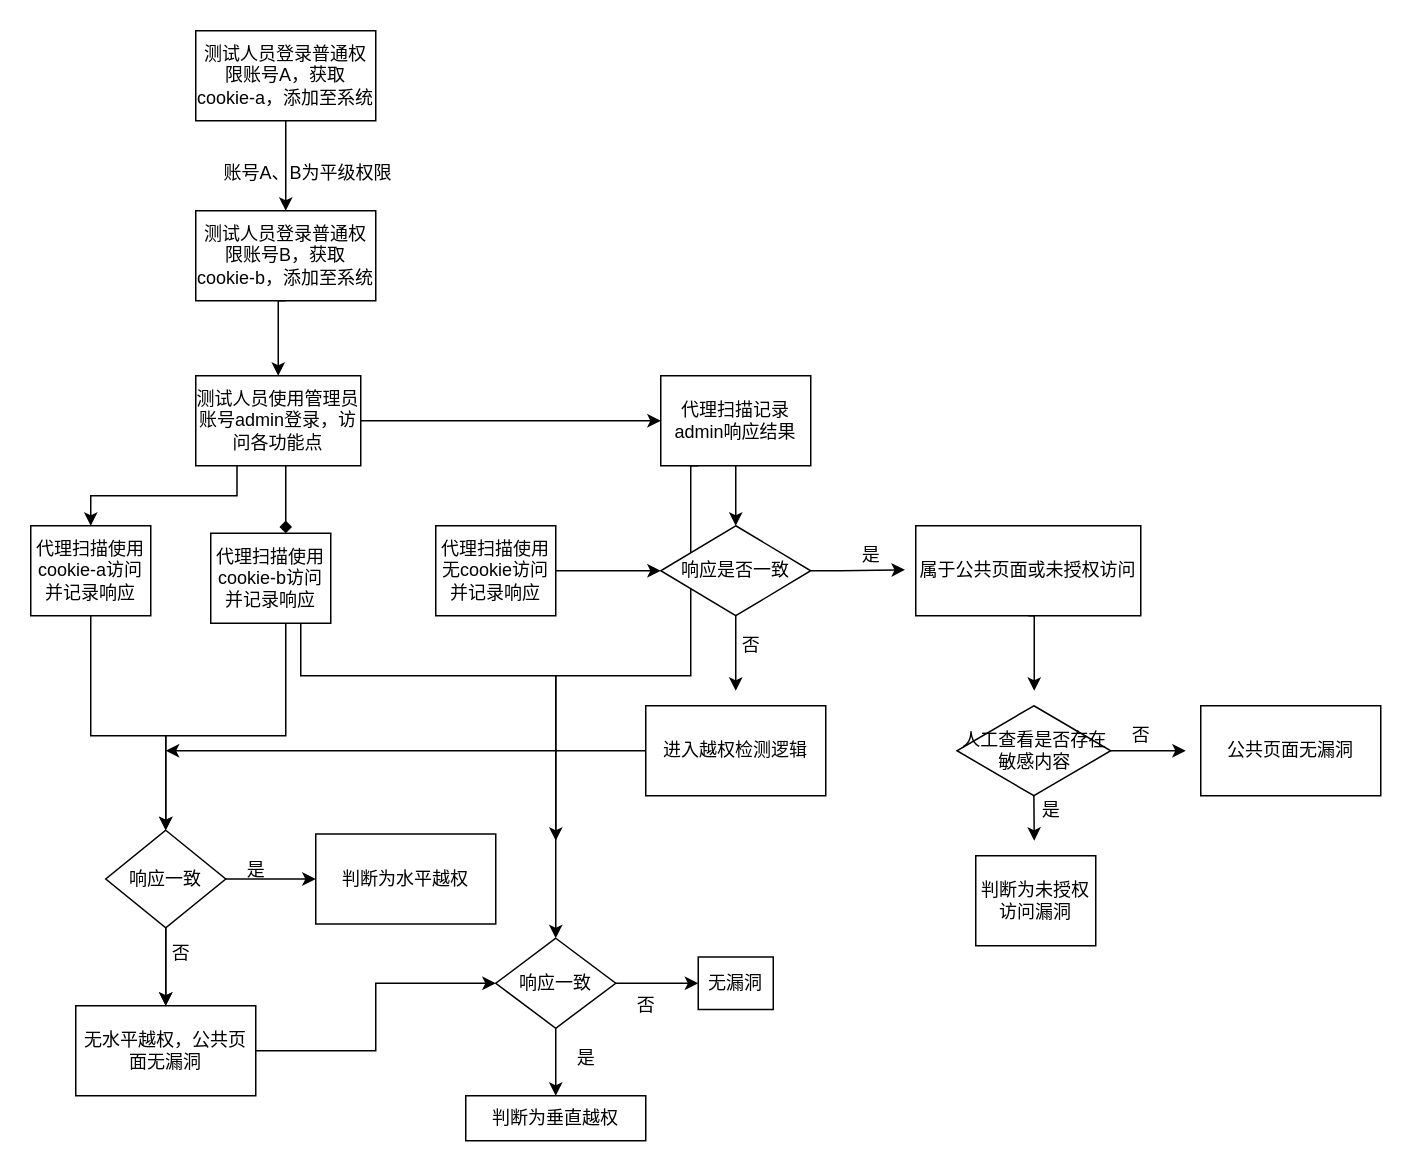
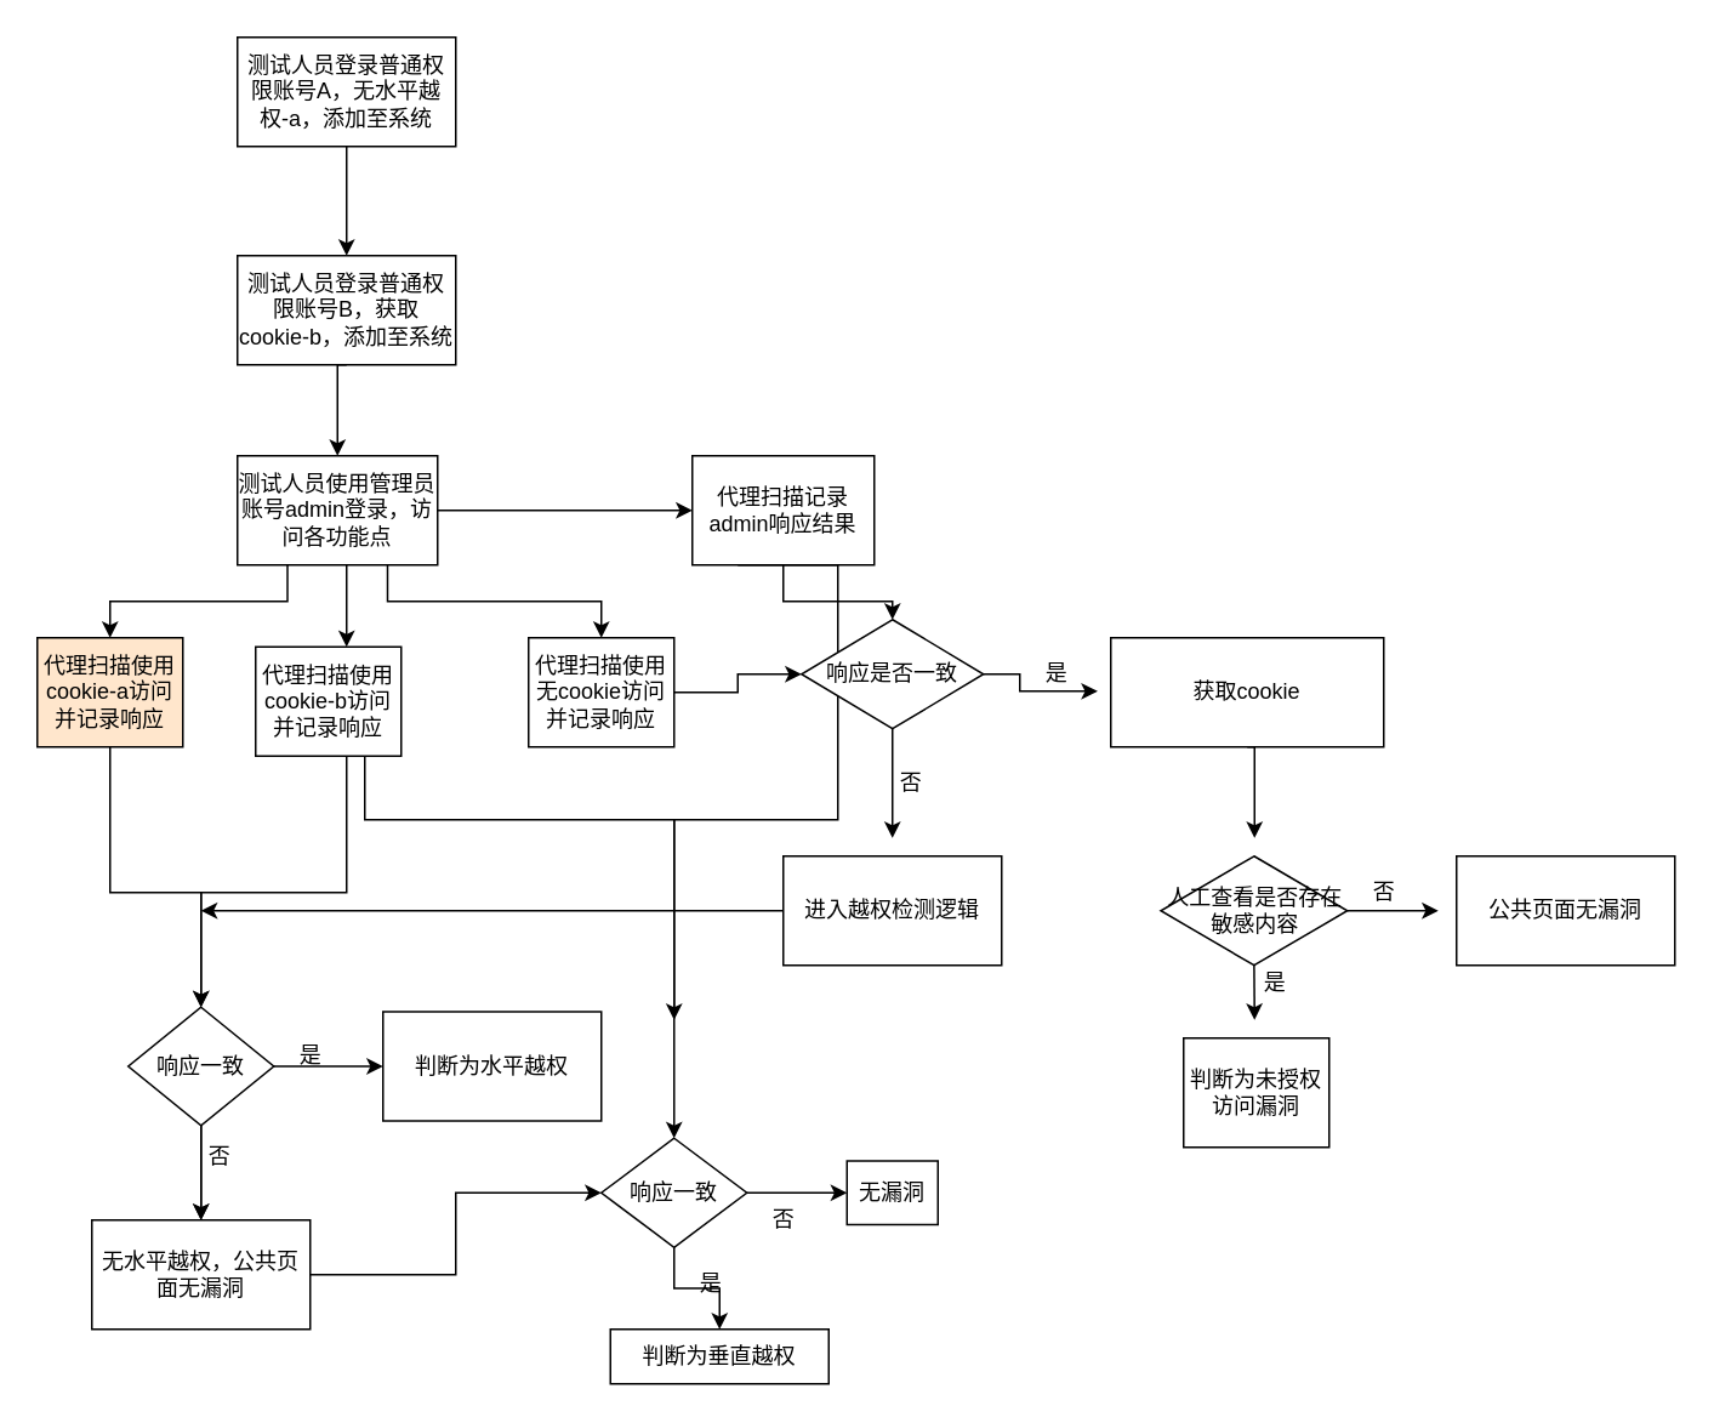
  <mxCell id="0" />
  <mxCell id="1" parent="0" />
  <mxCell id="2" style="edgeStyle=orthogonalEdgeStyle;rounded=0;orthogonalLoop=1;jettySize=auto;html=1;exitX=0.5;exitY=1;exitDx=0;exitDy=0;" edge="1" parent="1" source="3" target="5"><mxGeometry relative="1" as="geometry"><Array as="points"><mxPoint x="190" y="90" /><mxPoint x="190" y="90" /></Array></mxGeometry></mxCell>
- <mxCell id="3" value="测试人员登录普通权限账号A，获取cookie-a，添加至系统" style="rounded=0;whiteSpace=wrap;html=1;" vertex="1" parent="1"><mxGeometry x="130" y="20" width="120" height="60" as="geometry" /></mxCell>
+ <mxCell id="3" value="测试人员登录普通权限账号A，无水平越权-a，添加至系统" style="rounded=0;whiteSpace=wrap;html=1;" vertex="1" parent="1"><mxGeometry x="130" y="20" width="120" height="60" as="geometry" /></mxCell>
  <mxCell id="4" style="edgeStyle=orthogonalEdgeStyle;rounded=0;orthogonalLoop=1;jettySize=auto;html=1;exitX=0.5;exitY=1;exitDx=0;exitDy=0;entryX=0.5;entryY=0;entryDx=0;entryDy=0;" edge="1" parent="1" source="5" target="10"><mxGeometry relative="1" as="geometry"><Array as="points"><mxPoint x="185" y="200" /></Array></mxGeometry></mxCell>
  <mxCell id="5" value="测试人员登录普通权限账号B，获取cookie-b，添加至系统" style="rounded=0;whiteSpace=wrap;html=1;" vertex="1" parent="1"><mxGeometry x="130" y="140" width="120" height="60" as="geometry" /></mxCell>
- <mxCell id="6" value="" style="edgeStyle=orthogonalEdgeStyle;rounded=0;orthogonalLoop=1;jettySize=auto;html=1;endArrow=diamond;" edge="1" parent="1" source="10" target="16"><mxGeometry relative="1" as="geometry"><Array as="points"><mxPoint x="190" y="330" /><mxPoint x="190" y="330" /></Array></mxGeometry></mxCell>
+ <mxCell id="6" value="" style="edgeStyle=orthogonalEdgeStyle;rounded=0;orthogonalLoop=1;jettySize=auto;html=1;" edge="1" parent="1" source="10" target="16"><mxGeometry relative="1" as="geometry"><Array as="points"><mxPoint x="190" y="330" /><mxPoint x="190" y="330" /></Array></mxGeometry></mxCell>
  <mxCell id="7" style="edgeStyle=orthogonalEdgeStyle;rounded=0;orthogonalLoop=1;jettySize=auto;html=1;exitX=0.25;exitY=1;exitDx=0;exitDy=0;entryX=0.5;entryY=0;entryDx=0;entryDy=0;" edge="1" parent="1" source="10" target="13"><mxGeometry relative="1" as="geometry" /></mxCell>
+ <mxCell id="8" style="edgeStyle=orthogonalEdgeStyle;rounded=0;orthogonalLoop=1;jettySize=auto;html=1;exitX=0.75;exitY=1;exitDx=0;exitDy=0;entryX=0.5;entryY=0;entryDx=0;entryDy=0;" edge="1" parent="1" source="10" target="18"><mxGeometry relative="1" as="geometry"><mxPoint x="220" y="330" as="targetPoint" /></mxGeometry></mxCell>
  <mxCell id="9" style="edgeStyle=orthogonalEdgeStyle;rounded=0;orthogonalLoop=1;jettySize=auto;html=1;exitX=1;exitY=0.5;exitDx=0;exitDy=0;entryX=0;entryY=0.5;entryDx=0;entryDy=0;" edge="1" parent="1" source="10" target="21"><mxGeometry relative="1" as="geometry" /></mxCell>
  <mxCell id="10" value="测试人员使用管理员账号admin登录，访问各功能点" style="rounded=0;whiteSpace=wrap;html=1;" vertex="1" parent="1"><mxGeometry x="130" y="250" width="110" height="60" as="geometry" /></mxCell>
- <mxCell id="11" value="账号A、B为平级权限" style="text;html=1;strokeColor=none;fillColor=none;align=center;verticalAlign=middle;whiteSpace=wrap;rounded=0;" vertex="1" parent="1"><mxGeometry x="140" y="100" width="130" height="30" as="geometry" /></mxCell>
  <mxCell id="12" style="edgeStyle=orthogonalEdgeStyle;rounded=0;orthogonalLoop=1;jettySize=auto;html=1;exitX=0.5;exitY=1;exitDx=0;exitDy=0;entryX=0.5;entryY=0;entryDx=0;entryDy=0;" edge="1" parent="1" source="13" target="41"><mxGeometry relative="1" as="geometry"><Array as="points"><mxPoint x="60" y="490" /><mxPoint x="110" y="490" /></Array></mxGeometry></mxCell>
- <mxCell id="13" value="代理扫描使用cookie-a访问并记录响应" style="rounded=0;whiteSpace=wrap;html=1;" vertex="1" parent="1"><mxGeometry x="20" y="350" width="80" height="60" as="geometry" /></mxCell>
+ <mxCell id="13" value="代理扫描使用cookie-a访问并记录响应" style="rounded=0;whiteSpace=wrap;html=1;fillColor=#ffe6cc;" vertex="1" parent="1"><mxGeometry x="20" y="350" width="80" height="60" as="geometry" /></mxCell>
  <mxCell id="14" style="edgeStyle=orthogonalEdgeStyle;rounded=0;orthogonalLoop=1;jettySize=auto;html=1;exitX=0.5;exitY=1;exitDx=0;exitDy=0;entryX=0.5;entryY=0;entryDx=0;entryDy=0;" edge="1" parent="1" source="16" target="41"><mxGeometry relative="1" as="geometry"><Array as="points"><mxPoint x="190" y="490" /><mxPoint x="110" y="490" /></Array></mxGeometry></mxCell>
  <mxCell id="15" style="edgeStyle=orthogonalEdgeStyle;rounded=0;orthogonalLoop=1;jettySize=auto;html=1;exitX=0.5;exitY=1;exitDx=0;exitDy=0;entryX=0.5;entryY=0;entryDx=0;entryDy=0;" edge="1" parent="1" source="16" target="49"><mxGeometry relative="1" as="geometry"><mxPoint x="370" y="610" as="targetPoint" /><Array as="points"><mxPoint x="200" y="410" /><mxPoint x="200" y="450" /><mxPoint x="370" y="450" /></Array></mxGeometry></mxCell>
  <mxCell id="16" value="代理扫描使用cookie-b访问并记录响应" style="rounded=0;whiteSpace=wrap;html=1;" vertex="1" parent="1"><mxGeometry x="140" y="355" width="80" height="60" as="geometry" /></mxCell>
  <mxCell id="17" style="edgeStyle=orthogonalEdgeStyle;rounded=0;orthogonalLoop=1;jettySize=auto;html=1;exitX=1;exitY=0.5;exitDx=0;exitDy=0;entryX=0;entryY=0.5;entryDx=0;entryDy=0;" edge="1" parent="1" source="18" target="24"><mxGeometry relative="1" as="geometry"><mxPoint x="430" y="380" as="targetPoint" /></mxGeometry></mxCell>
  <mxCell id="18" value="代理扫描使用无cookie访问并记录响应" style="rounded=0;whiteSpace=wrap;html=1;" vertex="1" parent="1"><mxGeometry x="290" y="350" width="80" height="60" as="geometry" /></mxCell>
  <mxCell id="19" style="edgeStyle=orthogonalEdgeStyle;rounded=0;orthogonalLoop=1;jettySize=auto;html=1;exitX=0.5;exitY=1;exitDx=0;exitDy=0;entryX=0.5;entryY=0;entryDx=0;entryDy=0;" edge="1" parent="1" source="21" target="24"><mxGeometry relative="1" as="geometry" /></mxCell>
  <mxCell id="20" style="edgeStyle=orthogonalEdgeStyle;rounded=0;orthogonalLoop=1;jettySize=auto;html=1;exitX=0.25;exitY=1;exitDx=0;exitDy=0;" edge="1" parent="1" source="21"><mxGeometry relative="1" as="geometry"><mxPoint x="370" y="560" as="targetPoint" /><Array as="points"><mxPoint x="460" y="310" /><mxPoint x="460" y="450" /><mxPoint x="370" y="450" /></Array></mxGeometry></mxCell>
- <mxCell id="21" value="代理扫描记录admin响应结果" style="rounded=0;whiteSpace=wrap;html=1;" vertex="1" parent="1"><mxGeometry x="440" y="250" width="100" height="60" as="geometry" /></mxCell>
+ <mxCell id="21" value="代理扫描记录admin响应结果" style="rounded=0;whiteSpace=wrap;html=1;" vertex="1" parent="1"><mxGeometry x="380" y="250" width="100" height="60" as="geometry" /></mxCell>
  <mxCell id="22" style="edgeStyle=orthogonalEdgeStyle;rounded=0;orthogonalLoop=1;jettySize=auto;html=1;exitX=0.5;exitY=1;exitDx=0;exitDy=0;" edge="1" parent="1" source="24"><mxGeometry relative="1" as="geometry"><mxPoint x="490" y="460" as="targetPoint" /></mxGeometry></mxCell>
  <mxCell id="23" style="edgeStyle=orthogonalEdgeStyle;rounded=0;orthogonalLoop=1;jettySize=auto;html=1;exitX=1;exitY=0.5;exitDx=0;exitDy=0;entryX=1.07;entryY=0.813;entryDx=0;entryDy=0;entryPerimeter=0;" edge="1" parent="1" source="24" target="29"><mxGeometry relative="1" as="geometry"><mxPoint x="630" y="380" as="targetPoint" /></mxGeometry></mxCell>
- <mxCell id="24" value="响应是否一致" style="rhombus;whiteSpace=wrap;html=1;" vertex="1" parent="1"><mxGeometry x="440" y="350" width="100" height="60" as="geometry" /></mxCell>
+ <mxCell id="24" value="响应是否一致" style="rhombus;whiteSpace=wrap;html=1;" vertex="1" parent="1"><mxGeometry x="440" y="340" width="100" height="60" as="geometry" /></mxCell>
  <mxCell id="25" style="edgeStyle=orthogonalEdgeStyle;rounded=0;orthogonalLoop=1;jettySize=auto;html=1;exitX=0;exitY=0.5;exitDx=0;exitDy=0;" edge="1" parent="1" source="26"><mxGeometry relative="1" as="geometry"><mxPoint x="110" y="500" as="targetPoint" /></mxGeometry></mxCell>
  <mxCell id="26" value="进入越权检测逻辑" style="rounded=0;whiteSpace=wrap;html=1;" vertex="1" parent="1"><mxGeometry x="430" y="470" width="120" height="60" as="geometry" /></mxCell>
  <mxCell id="27" style="edgeStyle=orthogonalEdgeStyle;rounded=0;orthogonalLoop=1;jettySize=auto;html=1;exitX=0.5;exitY=1;exitDx=0;exitDy=0;" edge="1" parent="1" source="28"><mxGeometry relative="1" as="geometry"><mxPoint x="689" y="460" as="targetPoint" /><Array as="points"><mxPoint x="689" y="440" /><mxPoint x="689" y="440" /></Array></mxGeometry></mxCell>
- <mxCell id="28" value="属于公共页面或未授权访问" style="rounded=0;whiteSpace=wrap;html=1;" vertex="1" parent="1"><mxGeometry x="610" y="350" width="150" height="60" as="geometry" /></mxCell>
+ <mxCell id="28" value="获取cookie" style="rounded=0;whiteSpace=wrap;html=1;" vertex="1" parent="1"><mxGeometry x="610" y="350" width="150" height="60" as="geometry" /></mxCell>
  <mxCell id="29" value="是" style="text;html=1;align=center;verticalAlign=middle;resizable=0;points=[];autosize=1;strokeColor=none;fillColor=none;" vertex="1" parent="1"><mxGeometry x="560" y="355" width="40" height="30" as="geometry" /></mxCell>
  <mxCell id="30" value="否" style="text;html=1;align=center;verticalAlign=middle;resizable=0;points=[];autosize=1;strokeColor=none;fillColor=none;" vertex="1" parent="1"><mxGeometry x="480" y="415" width="40" height="30" as="geometry" /></mxCell>
  <mxCell id="31" style="edgeStyle=orthogonalEdgeStyle;rounded=0;orthogonalLoop=1;jettySize=auto;html=1;exitX=1;exitY=0.5;exitDx=0;exitDy=0;" edge="1" parent="1" source="33"><mxGeometry relative="1" as="geometry"><mxPoint x="790" y="500" as="targetPoint" /></mxGeometry></mxCell>
  <mxCell id="32" style="edgeStyle=orthogonalEdgeStyle;rounded=0;orthogonalLoop=1;jettySize=auto;html=1;exitX=0.5;exitY=1;exitDx=0;exitDy=0;" edge="1" parent="1" source="33"><mxGeometry relative="1" as="geometry"><mxPoint x="689" y="560" as="targetPoint" /></mxGeometry></mxCell>
  <mxCell id="33" value="人工查看是否存在敏感内容" style="rhombus;whiteSpace=wrap;html=1;" vertex="1" parent="1"><mxGeometry x="637.5" y="470" width="102.5" height="60" as="geometry" /></mxCell>
  <mxCell id="34" value="判断为未授权访问漏洞" style="rounded=0;whiteSpace=wrap;html=1;" vertex="1" parent="1"><mxGeometry x="650" y="570" width="80" height="60" as="geometry" /></mxCell>
  <mxCell id="35" value="是" style="text;html=1;align=center;verticalAlign=middle;resizable=0;points=[];autosize=1;strokeColor=none;fillColor=none;" vertex="1" parent="1"><mxGeometry x="680" y="525" width="40" height="30" as="geometry" /></mxCell>
  <mxCell id="36" value="公共页面无漏洞" style="rounded=0;whiteSpace=wrap;html=1;" vertex="1" parent="1"><mxGeometry x="800" y="470" width="120" height="60" as="geometry" /></mxCell>
  <mxCell id="37" value="否" style="text;html=1;align=center;verticalAlign=middle;resizable=0;points=[];autosize=1;strokeColor=none;fillColor=none;" vertex="1" parent="1"><mxGeometry x="740" y="475" width="40" height="30" as="geometry" /></mxCell>
  <mxCell id="38" style="edgeStyle=orthogonalEdgeStyle;rounded=0;orthogonalLoop=1;jettySize=auto;html=1;exitX=0.5;exitY=1;exitDx=0;exitDy=0;entryX=0.5;entryY=0;entryDx=0;entryDy=0;" edge="1" parent="1" source="41" target="43"><mxGeometry relative="1" as="geometry" /></mxCell>
  <mxCell id="39" value="" style="edgeStyle=orthogonalEdgeStyle;rounded=0;orthogonalLoop=1;jettySize=auto;html=1;" edge="1" parent="1" source="41" target="43"><mxGeometry relative="1" as="geometry" /></mxCell>
  <mxCell id="40" style="edgeStyle=orthogonalEdgeStyle;rounded=0;orthogonalLoop=1;jettySize=auto;html=1;exitX=1;exitY=0.5;exitDx=0;exitDy=0;entryX=0;entryY=0.5;entryDx=0;entryDy=0;" edge="1" parent="1" source="41" target="45"><mxGeometry relative="1" as="geometry" /></mxCell>
  <mxCell id="41" value="响应一致" style="rhombus;whiteSpace=wrap;html=1;" vertex="1" parent="1"><mxGeometry x="70" y="553" width="80" height="65" as="geometry" /></mxCell>
  <mxCell id="42" style="edgeStyle=orthogonalEdgeStyle;rounded=0;orthogonalLoop=1;jettySize=auto;html=1;exitX=1;exitY=0.5;exitDx=0;exitDy=0;entryX=0;entryY=0.5;entryDx=0;entryDy=0;" edge="1" parent="1" source="43" target="49"><mxGeometry relative="1" as="geometry" /></mxCell>
  <mxCell id="43" value="无水平越权，公共页面无漏洞" style="rounded=0;whiteSpace=wrap;html=1;" vertex="1" parent="1"><mxGeometry x="50" y="670" width="120" height="60" as="geometry" /></mxCell>
  <mxCell id="44" value="否" style="text;html=1;align=center;verticalAlign=middle;resizable=0;points=[];autosize=1;strokeColor=none;fillColor=none;" vertex="1" parent="1"><mxGeometry x="100" y="620" width="40" height="30" as="geometry" /></mxCell>
  <mxCell id="45" value="判断为水平越权" style="rounded=0;whiteSpace=wrap;html=1;" vertex="1" parent="1"><mxGeometry x="210" y="555.5" width="120" height="60" as="geometry" /></mxCell>
  <mxCell id="46" value="是" style="text;html=1;align=center;verticalAlign=middle;resizable=0;points=[];autosize=1;strokeColor=none;fillColor=none;" vertex="1" parent="1"><mxGeometry x="150" y="565" width="40" height="30" as="geometry" /></mxCell>
  <mxCell id="47" style="edgeStyle=orthogonalEdgeStyle;rounded=0;orthogonalLoop=1;jettySize=auto;html=1;exitX=1;exitY=0.5;exitDx=0;exitDy=0;entryX=0;entryY=0.5;entryDx=0;entryDy=0;" edge="1" parent="1" source="49" target="51"><mxGeometry relative="1" as="geometry" /></mxCell>
  <mxCell id="48" style="edgeStyle=orthogonalEdgeStyle;rounded=0;orthogonalLoop=1;jettySize=auto;html=1;exitX=0.5;exitY=1;exitDx=0;exitDy=0;" edge="1" parent="1" source="49" target="50"><mxGeometry relative="1" as="geometry" /></mxCell>
  <mxCell id="49" value="响应一致" style="rhombus;whiteSpace=wrap;html=1;" vertex="1" parent="1"><mxGeometry x="330" y="625" width="80" height="60" as="geometry" /></mxCell>
- <mxCell id="50" value="判断为垂直越权" style="rounded=0;whiteSpace=wrap;html=1;" vertex="1" parent="1"><mxGeometry x="310" y="730" width="120" height="30" as="geometry" /></mxCell>
+ <mxCell id="50" value="判断为垂直越权" style="rounded=0;whiteSpace=wrap;html=1;" vertex="1" parent="1"><mxGeometry x="335" y="730" width="120" height="30" as="geometry" /></mxCell>
  <mxCell id="51" value="无漏洞" style="rounded=0;whiteSpace=wrap;html=1;" vertex="1" parent="1"><mxGeometry x="465" y="637.5" width="50" height="35" as="geometry" /></mxCell>
  <mxCell id="52" value="否" style="text;html=1;align=center;verticalAlign=middle;resizable=0;points=[];autosize=1;strokeColor=none;fillColor=none;" vertex="1" parent="1"><mxGeometry x="410" y="655" width="40" height="30" as="geometry" /></mxCell>
  <mxCell id="53" value="是" style="text;html=1;align=center;verticalAlign=middle;resizable=0;points=[];autosize=1;strokeColor=none;fillColor=none;" vertex="1" parent="1"><mxGeometry x="370" y="690" width="40" height="30" as="geometry" /></mxCell>
